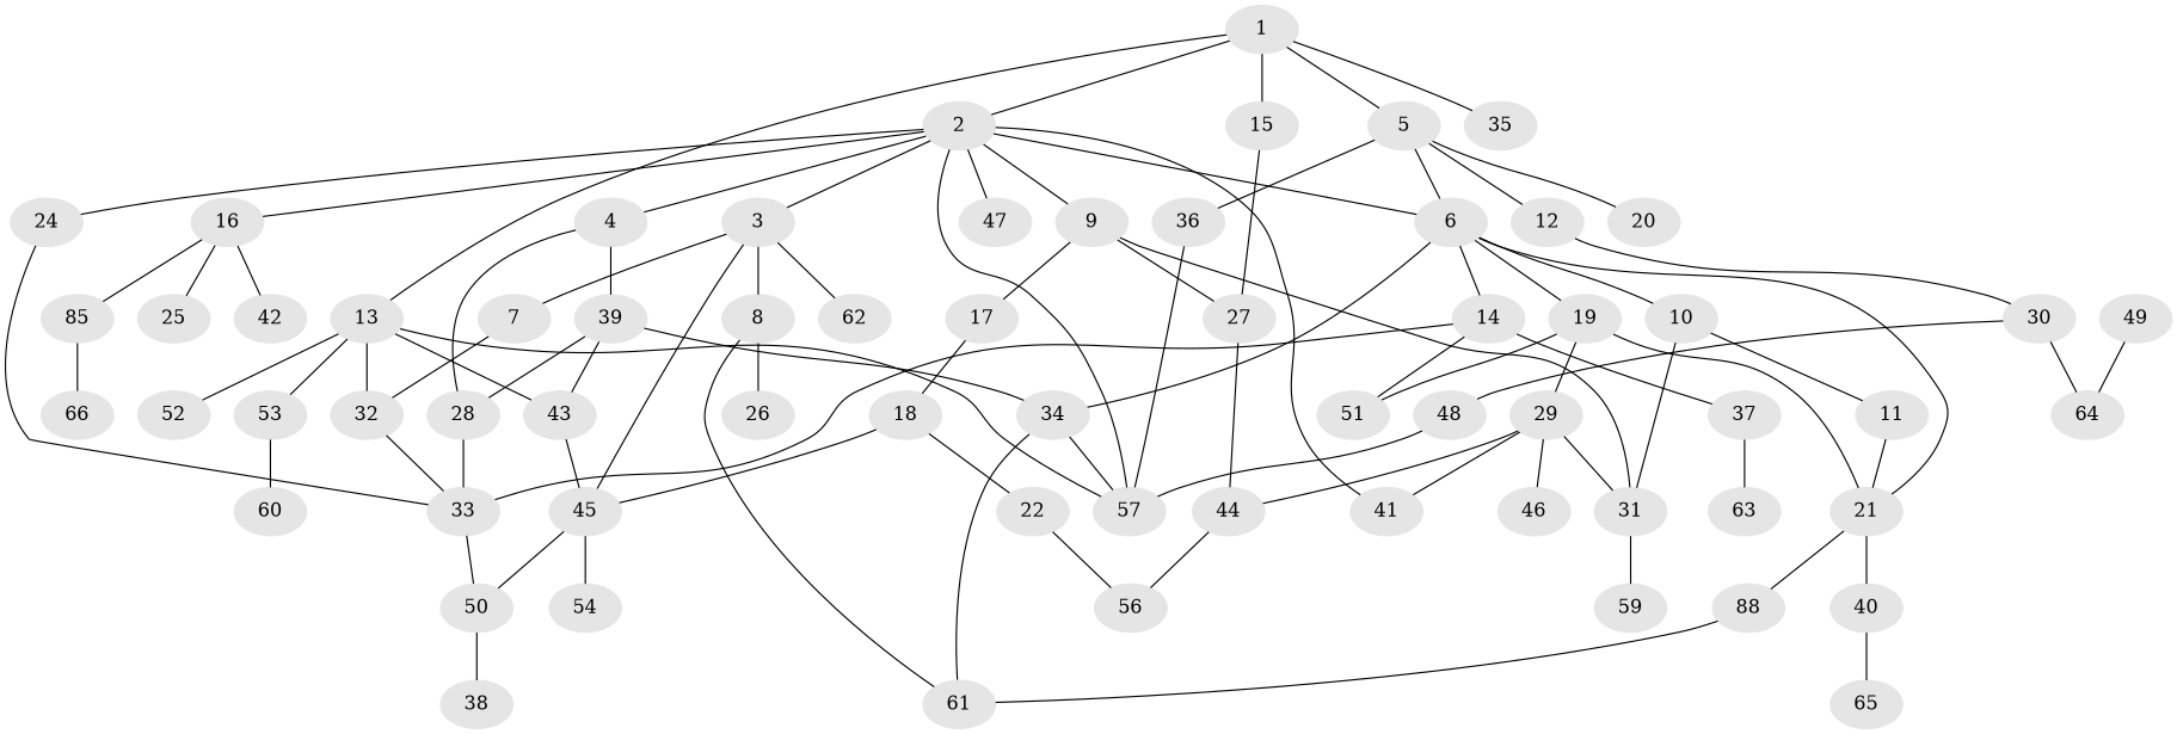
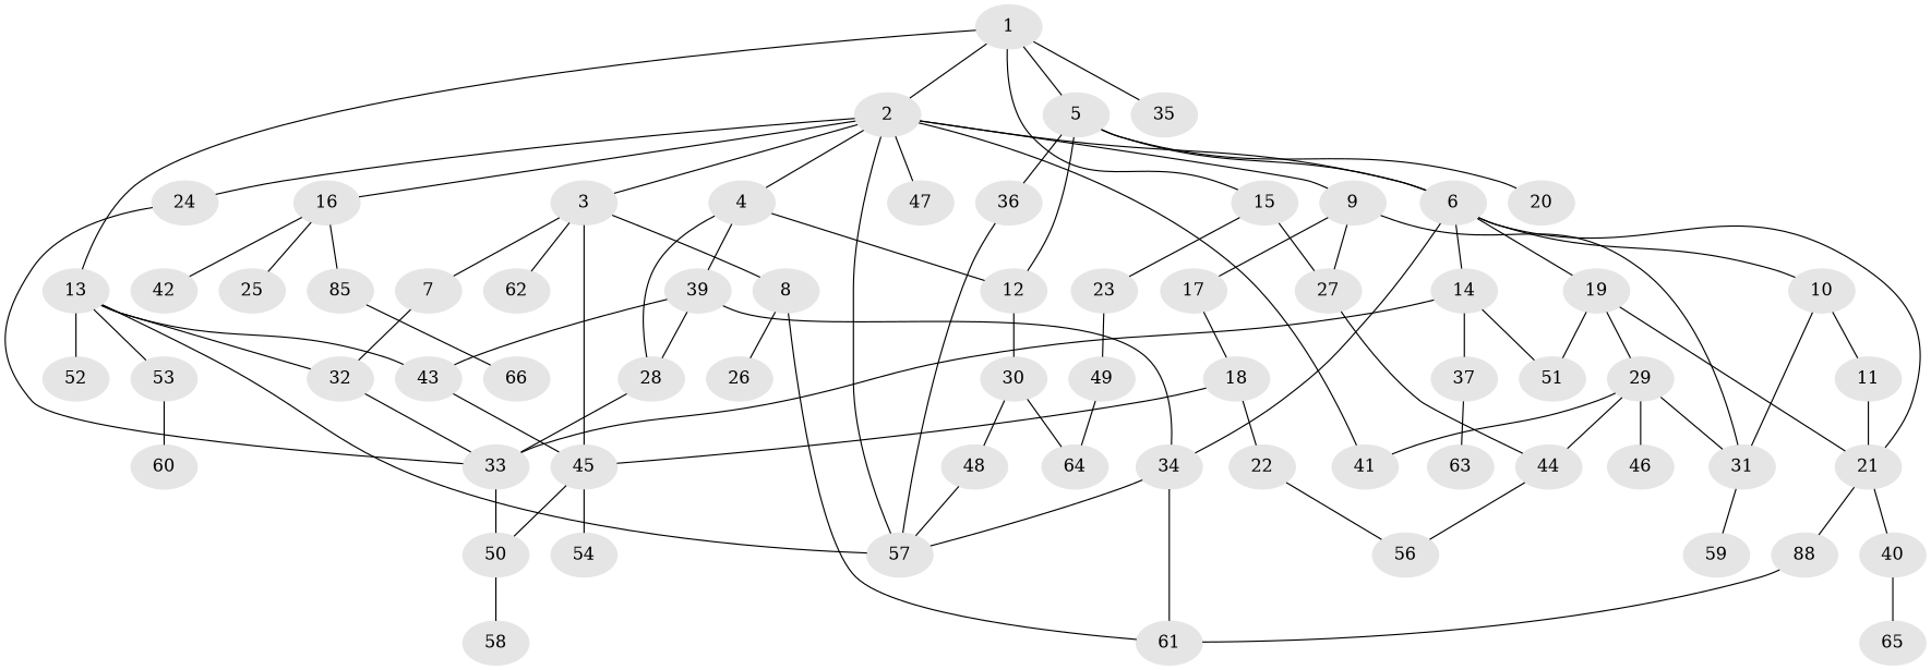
  graph {
    node [color=gray90 style=filled]
    1
    2
    5
    13
    15
    35
    3
    4
    6
    9
    16
    24
    41
    47
    57
    12
    20
    36
    32
    43
    52
    53
    27
+   23
    7
    8
    45
    62
    28
    39
    10
    14
    19
    21
    34
    17
    31
    25
    42
    n40 [label=85]
    33
    26
    61
    50
    54
    30
    11
    37
    51
    29
    n51 [label=88]
    40
    18
    44
    59
    48
    64
    60
    63
    49
    66
    22
    56
    46
    65
-   58 [label=38]
+   58
    1 -- 2
    1 -- 5
    1 -- 13
    1 -- 15
    1 -- 35
    2 -- 3
    2 -- 4
    2 -- 6
    2 -- 9
    2 -- 16
    2 -- 24
    2 -- 41
    2 -- 47
    2 -- 57
    5 -- 6
    5 -- 12
    5 -- 20
    5 -- 36
    13 -- 57
    13 -- 32
    13 -- 43
    13 -- 52
    13 -- 53
    15 -- 27
+   15 -- 23
    3 -- 7
    3 -- 8
    3 -- 45
    3 -- 62
+   4 -- 12
    4 -- 28
    4 -- 39
    6 -- 10
    6 -- 14
    6 -- 19
    6 -- 21
    6 -- 34
    9 -- 27
    9 -- 17
    9 -- 31
    16 -- 25
    16 -- 42
    16 -- n40
    24 -- 33
    12 -- 30
    36 -- 57
    32 -- 33
    43 -- 45
    53 -- 60
    27 -- 44
+   23 -- 49
    7 -- 32
    8 -- 26
    8 -- 61
    45 -- 50
    45 -- 54
    28 -- 33
    39 -- 43
    39 -- 28
    39 -- 34
    10 -- 31
    10 -- 11
    14 -- 33
    14 -- 37
    14 -- 51
    19 -- 21
    19 -- 51
    19 -- 29
    21 -- n51
    21 -- 40
    34 -- 57
    34 -- 61
    17 -- 18
    31 -- 59
    n40 -- 66
    33 -- 50
    50 -- 58
    30 -- 48
    30 -- 64
    11 -- 21
    37 -- 63
    29 -- 41
    29 -- 31
    29 -- 44
    29 -- 46
    n51 -- 61
    40 -- 65
    18 -- 45
    18 -- 22
    44 -- 56
    48 -- 57
    49 -- 64
    22 -- 56
  }
